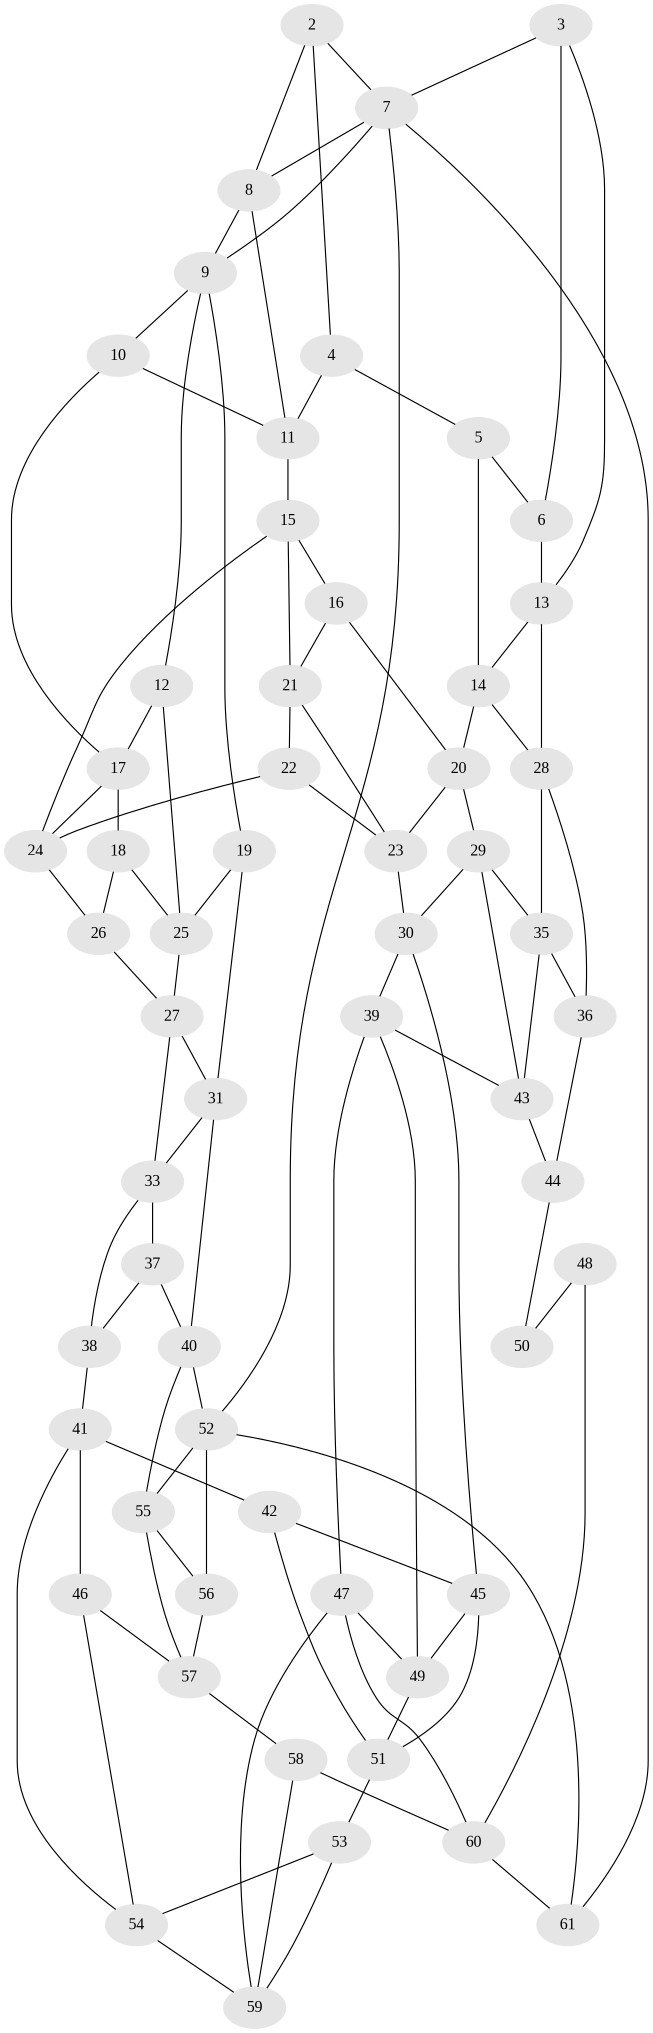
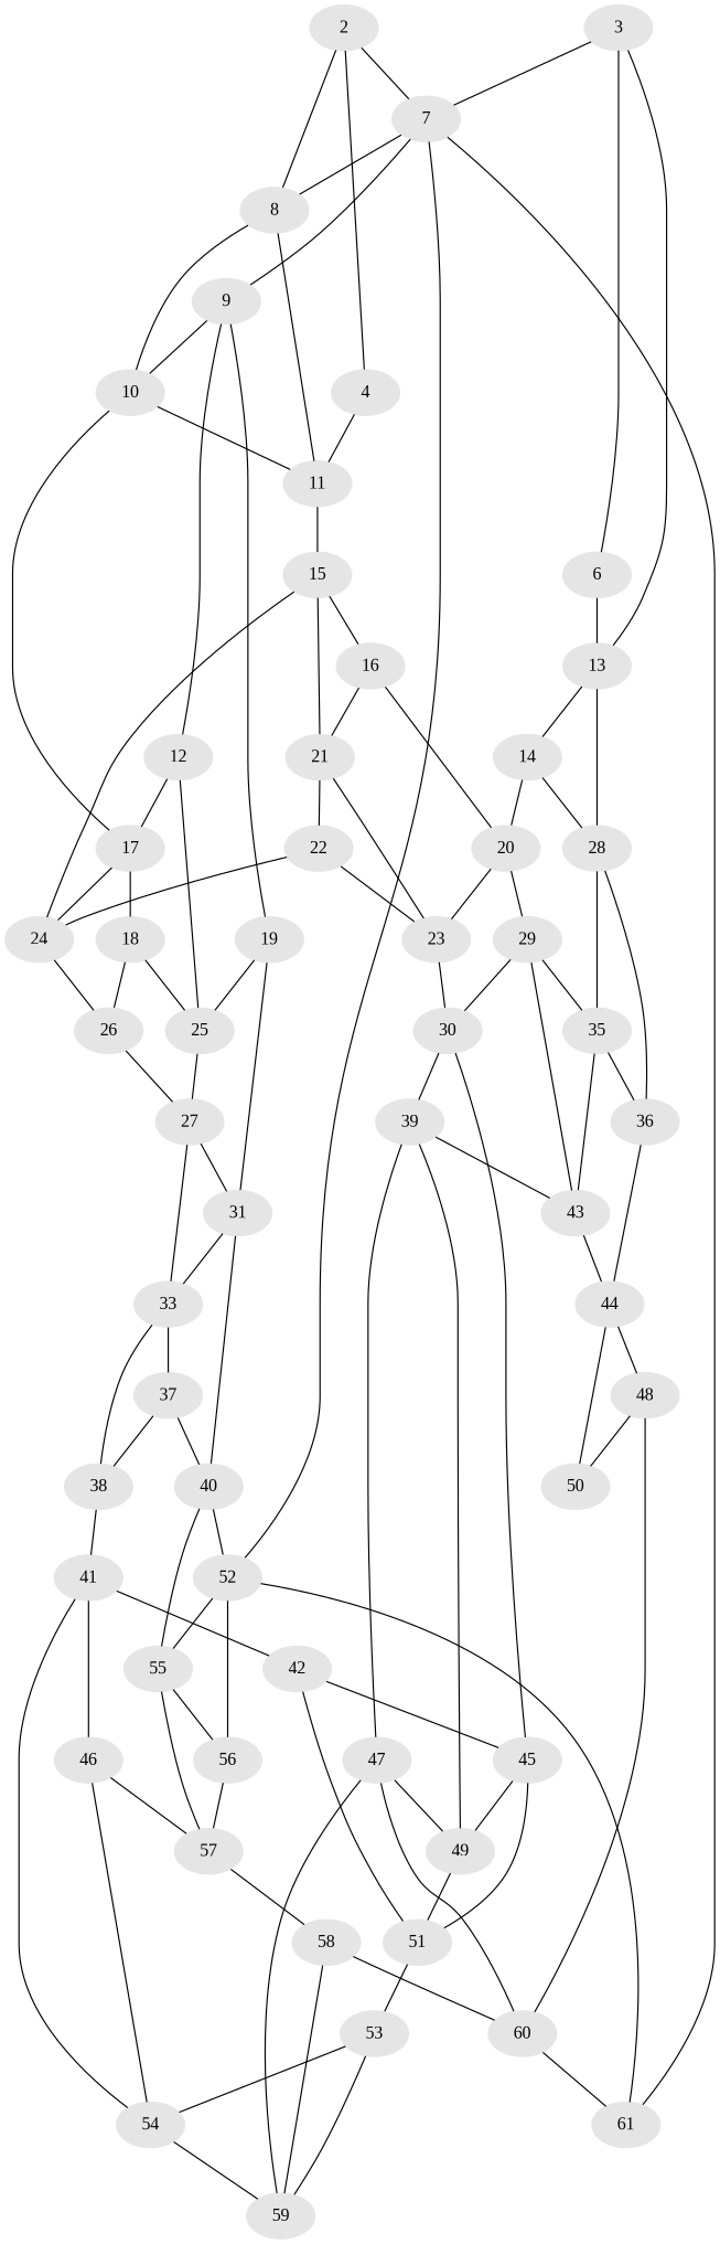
  graph {
    fontname="Liberation Serif"
    node [color=gray90 fontname="Liberation Serif" style=filled]
    edge [fontname="Liberation Serif" weight=1.0]
    4
-   5
    11
    6
    13
    2
    7
    8
    9
    52
    61
    10
    3
    14
    28
    15
    20
    12
    19
    55
    56
    17
    25
    31
    24
    18
    16
    21
    27
    35
    36
    23
    29
    22
    26
    33
    40
    30
    43
    39
    45
    38
    37
    44
    47
    49
    51
    41
    42
    50
    48
    46
    54
    59
    60
    57
    53
    58
-   4 -- 5
    4 -- 11
-   5 -- 6
-   5 -- 14
    11 -- 15
    6 -- 13
    13 -- 14
    13 -- 28
    2 -- 4
    2 -- 7
    2 -- 8
    7 -- 8
    7 -- 9
    7 -- 52
    7 -- 61
    8 -- 11
-   8 -- 9
+   8 -- 10
    9 -- 10
    9 -- 12
    9 -- 19
    52 -- 61
    52 -- 55
    52 -- 56
    10 -- 11
    10 -- 17
    3 -- 6
    3 -- 13
    3 -- 7
    14 -- 28
    14 -- 20
    28 -- 35
    28 -- 36
    15 -- 24
    15 -- 16
    15 -- 21
    20 -- 23
    20 -- 29
    12 -- 17
    12 -- 25
    19 -- 25
    19 -- 31
    55 -- 56
    55 -- 57
    56 -- 57
    17 -- 24
    17 -- 18
    25 -- 27
    31 -- 33
    31 -- 40
    24 -- 26
    18 -- 25
    18 -- 26
    16 -- 20
    16 -- 21
    21 -- 23
    21 -- 22
    27 -- 31
    27 -- 33
    35 -- 36
    35 -- 43
    36 -- 44
    23 -- 30
    29 -- 35
    29 -- 30
    29 -- 43
    22 -- 24
    22 -- 23
    26 -- 27
    33 -- 38
    33 -- 37
    40 -- 52
    40 -- 55
    30 -- 39
    30 -- 45
    43 -- 44
    39 -- 43
    39 -- 47
    39 -- 49
    45 -- 49
    45 -- 51
    38 -- 41
    37 -- 40
    37 -- 38
    44 -- 50
+   44 -- 48
    47 -- 49
    47 -- 59
    47 -- 60
    49 -- 51
    51 -- 53
    41 -- 42
    41 -- 46
    41 -- 54
    42 -- 45
    42 -- 51
    48 -- 50
    48 -- 60
    46 -- 54
    46 -- 57
    54 -- 59
    60 -- 61
    57 -- 58
    53 -- 54
    53 -- 59
    58 -- 59
    58 -- 60
  }
